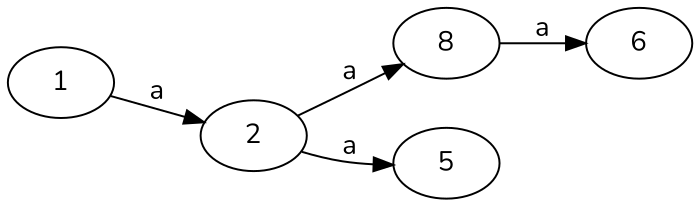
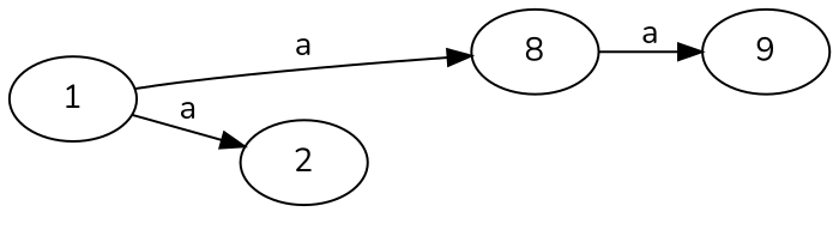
  strict digraph {
    fontname=Nunito
    rankdir=LR
    node [fontname=Nunito]
    edge [fontname=Nunito]
    n1 [label=8]
    2
-   5
-   6
+   6 [label=9]
    1
    n1 -> 6 [label=a]
-   2 -> n1 [label=a]
-   2 -> 5 [label=a]
+   1 -> n1 [label=a]
    1 -> 2 [label=a]
  }
